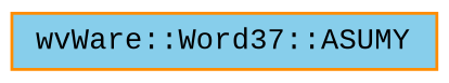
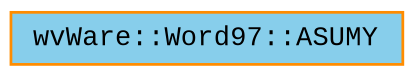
  digraph {
    rankdir=LR
    fontname="Liberation Mono"
-   n1 [color=darkorange fillcolor=skyblue fontname="Liberation Mono" fontsize=10 height=0.2 label="wvWare::Word37::ASUMY" shape=record style=filled width=0.4]
+   n1 [color=darkorange fillcolor=skyblue fontname="Liberation Mono" fontsize=10 height=0.2 label="wvWare::Word97::ASUMY" shape=record style=filled width=0.4]
  }
